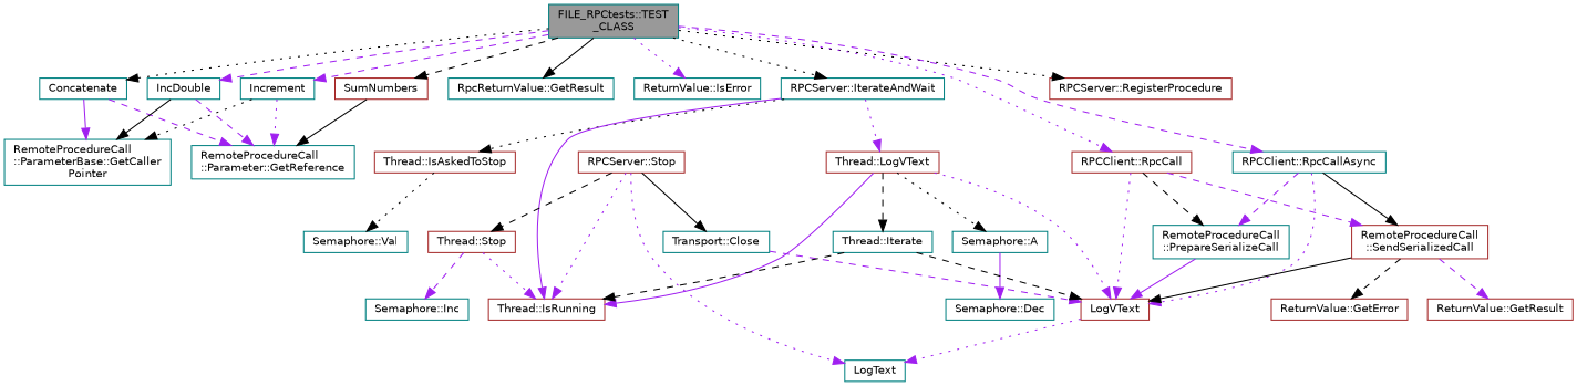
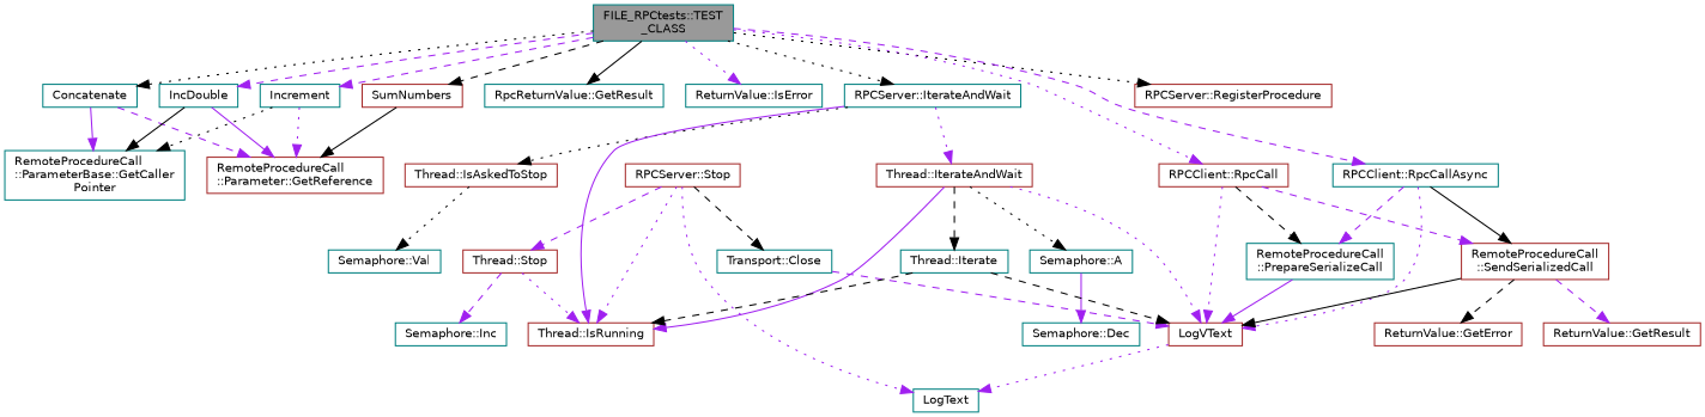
  digraph {
    rankdir=TB
    node [color=teal fillcolor=white fontname=Helvetica fontsize=10 shape=box style=filled]
    edge [color=purple fontname=Helvetica fontsize=10 labelfontname=Helvetica labelfontsize=10 style=dotted]
    n1 [fillcolor=grey60 fontcolor=black height=0.2 label="FILE_RPCtests::TEST\l_CLASS" width=0.4]
    n2 [height=0.2 label=Concatenate width=0.4]
    n3 [height=0.2 label="RpcReturnValue::GetResult" width=0.4]
    n4 [height=0.2 label=IncDouble width=0.4]
    n5 [height=0.2 label=Increment width=0.4]
    n6 [height=0.2 label="ReturnValue::IsError" width=0.4]
    n7 [height=0.2 label="RPCServer::IterateAndWait" width=0.4]
    n8 [color=brown height=0.2 label="RPCServer::RegisterProcedure" width=0.4]
    n9 [color=brown height=0.2 label="RPCClient::RpcCall" width=0.4]
    n10 [height=0.2 label="RPCClient::RpcCallAsync" width=0.4]
    n11 [color=brown height=0.2 label=SumNumbers width=0.4]
    n12 [height=0.2 label="RemoteProcedureCall\l::ParameterBase::GetCaller\lPointer" width=0.4]
-   n13 [height=0.2 label="RemoteProcedureCall\l::Parameter::GetReference" width=0.4]
+   n13 [color=brown height=0.2 label="RemoteProcedureCall\l::Parameter::GetReference" width=0.4]
    n14 [color=brown height=0.2 label="Thread::IsAskedToStop" width=0.4]
    n15 [color=brown height=0.2 label="Thread::IsRunning" width=0.4]
-   n16 [color=brown height=0.2 label="Thread::LogVText" width=0.4]
+   n16 [color=brown height=0.2 label="Thread::IterateAndWait" width=0.4]
    n17 [color=brown height=0.2 label=LogVText width=0.4]
    n18 [height=0.2 label="RemoteProcedureCall\l::PrepareSerializeCall" width=0.4]
    n19 [color=brown height=0.2 label="RemoteProcedureCall\l::SendSerializedCall" width=0.4]
    n20 [color=brown height=0.2 label="RPCServer::Stop" width=0.4]
    n21 [height=0.2 label=LogText width=0.4]
    n22 [height=0.2 label="Transport::Close" width=0.4]
    n23 [color=brown height=0.2 label="Thread::Stop" width=0.4]
    n24 [height=0.2 label="Semaphore::Val" width=0.4]
    n25 [height=0.2 label="Semaphore::A" width=0.4]
    n26 [height=0.2 label="Thread::Iterate" width=0.4]
    n27 [height=0.2 label="Semaphore::Dec" width=0.4]
    n28 [color=brown height=0.2 label="ReturnValue::GetError" width=0.4]
    n29 [color=brown height=0.2 label="ReturnValue::GetResult" width=0.4]
    n30 [height=0.2 label="Semaphore::Inc" width=0.4]
    n1 -> n2 [color=black]
    n1 -> n3 [color=black style=solid]
    n1 -> n4 [style=dashed]
    n1 -> n5 [style=dashed]
    n1 -> n6
    n1 -> n7 [color=black]
    n1 -> n8 [color=black]
    n1 -> n9
    n1 -> n10 [style=dashed]
    n1 -> n11 [color=black style=dashed]
    n2 -> n12 [style=solid]
    n2 -> n13 [style=dashed]
    n4 -> n12 [color=black style=solid]
-   n4 -> n13 [style=dashed]
+   n4 -> n13 [style=solid]
    n5 -> n12 [color=black]
    n5 -> n13
    n7 -> n14 [color=black]
    n7 -> n15 [style=solid]
    n7 -> n16
    n9 -> n17
    n9 -> n18 [color=black style=dashed]
    n9 -> n19 [style=dashed]
    n10 -> n17
    n10 -> n18 [style=dashed]
    n10 -> n19 [color=black style=solid]
    n11 -> n13 [color=black style=solid]
    n14 -> n24 [color=black]
    n16 -> n15 [style=solid]
    n16 -> n17
    n16 -> n25 [color=black]
    n16 -> n26 [color=black style=dashed]
    n17 -> n21
    n18 -> n17 [style=solid]
    n19 -> n17 [color=black style=solid]
    n19 -> n28 [color=black style=dashed]
    n19 -> n29 [style=dashed]
    n20 -> n15
    n20 -> n21
-   n20 -> n22 [color=black style=solid]
-   n20 -> n23 [color=black style=dashed]
+   n20 -> n22 [color=black style=dashed]
+   n20 -> n23 [style=dashed]
    n22 -> n17 [style=dashed]
    n23 -> n15
    n23 -> n30 [style=dashed]
    n25 -> n27 [style=solid]
    n26 -> n15 [color=black style=dashed]
    n26 -> n17 [color=black style=dashed]
  }
